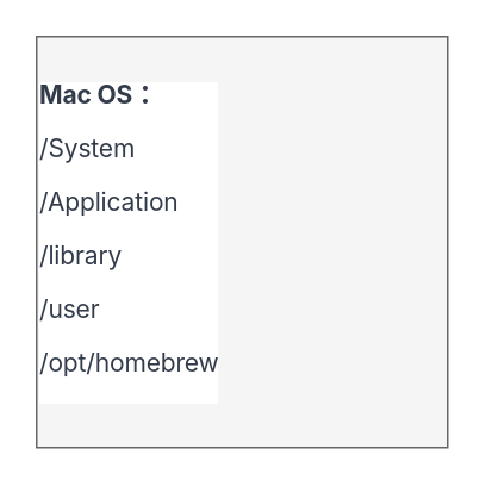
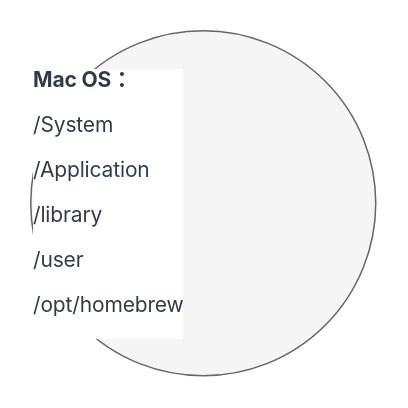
  <mxCell id="0" />
  <mxCell id="1" parent="0" />
- <mxCell id="2" value="&lt;div class=&quot;&quot; data-block=&quot;true&quot; data-editor=&quot;5hfr3&quot; data-offset-key=&quot;sakc-0-0&quot; style=&quot;box-sizing: border-box; margin: 0px; padding: 0px; border: 0px; font-variant-numeric: inherit; font-variant-east-asian: inherit; font-variant-alternates: inherit; font-variant-position: inherit; font-stretch: inherit; font-size: 14px; line-height: 100%; font-family: Inter, Helvetica, Arial, sans-serif; font-optical-sizing: inherit; font-kerning: inherit; font-feature-settings: inherit; font-variation-settings: inherit; vertical-align: baseline; color: rgb(50, 59, 74); letter-spacing: -0.1px; white-space-collapse: preserve;&quot;&gt;&lt;div data-offset-key=&quot;sakc-0-0&quot; class=&quot;public-DraftStyleDefault-block public-DraftStyleDefault-ltr&quot; style=&quot;box-sizing: border-box; margin: 0px 0px 1rem; padding: 0px; border: 0px; font-style: inherit; font-variant: inherit; font-weight: inherit; font-stretch: inherit; font-size: 1em; line-height: 100%; font-family: inherit; font-optical-sizing: inherit; font-kerning: inherit; font-feature-settings: inherit; font-variation-settings: inherit; vertical-align: baseline; position: relative; direction: ltr;&quot;&gt;&lt;span data-offset-key=&quot;sakc-0-0&quot; style=&quot;box-sizing: border-box; margin: 0px; padding: 0px; border: 0px; font-style: inherit; font-variant: inherit; font-weight: bold; font-stretch: inherit; font-size: inherit; line-height: inherit; font-family: inherit; font-optical-sizing: inherit; font-kerning: inherit; font-feature-settings: inherit; font-variation-settings: inherit; vertical-align: baseline;&quot;&gt;Mac OS：&lt;/span&gt;&lt;/div&gt;&lt;/div&gt;&lt;div class=&quot;&quot; data-block=&quot;true&quot; data-editor=&quot;5hfr3&quot; data-offset-key=&quot;4cfpq-0-0&quot; style=&quot;box-sizing: border-box; margin: 0px; padding: 0px; border: 0px; font-variant-numeric: inherit; font-variant-east-asian: inherit; font-variant-alternates: inherit; font-variant-position: inherit; font-stretch: inherit; font-size: 14px; line-height: 100%; font-family: Inter, Helvetica, Arial, sans-serif; font-optical-sizing: inherit; font-kerning: inherit; font-feature-settings: inherit; font-variation-settings: inherit; vertical-align: baseline; color: rgb(50, 59, 74); letter-spacing: -0.1px; white-space-collapse: preserve;&quot;&gt;&lt;div data-offset-key=&quot;4cfpq-0-0&quot; class=&quot;public-DraftStyleDefault-block public-DraftStyleDefault-ltr&quot; style=&quot;box-sizing: border-box; margin: 0px 0px 1rem; padding: 0px; border: 0px; font-style: inherit; font-variant: inherit; font-weight: inherit; font-stretch: inherit; font-size: 1em; line-height: 100%; font-family: inherit; font-optical-sizing: inherit; font-kerning: inherit; font-feature-settings: inherit; font-variation-settings: inherit; vertical-align: baseline; position: relative; direction: ltr;&quot;&gt;&lt;span data-offset-key=&quot;4cfpq-0-0&quot; style=&quot;box-sizing: border-box; margin: 0px; padding: 0px; border: 0px; font: inherit; vertical-align: baseline;&quot;&gt;/System&lt;/span&gt;&lt;/div&gt;&lt;div data-offset-key=&quot;4cfpq-0-0&quot; class=&quot;public-DraftStyleDefault-block public-DraftStyleDefault-ltr&quot; style=&quot;box-sizing: border-box; margin: 0px 0px 1rem; padding: 0px; border: 0px; font-style: inherit; font-variant: inherit; font-weight: inherit; font-stretch: inherit; font-size: 1em; line-height: 100%; font-family: inherit; font-optical-sizing: inherit; font-kerning: inherit; font-feature-settings: inherit; font-variation-settings: inherit; vertical-align: baseline; position: relative; direction: ltr;&quot;&gt;&lt;span style=&quot;font-family: inherit; font-size: inherit; font-style: inherit; font-variant-ligatures: inherit; font-variant-caps: inherit; font-weight: inherit; letter-spacing: -0.1px;&quot;&gt;/Application&lt;/span&gt;&lt;/div&gt;&lt;/div&gt;&lt;div class=&quot;&quot; data-block=&quot;true&quot; data-editor=&quot;5hfr3&quot; data-offset-key=&quot;9sjbd-0-0&quot; style=&quot;box-sizing: border-box; margin: 0px; padding: 0px; border: 0px; font-variant-numeric: inherit; font-variant-east-asian: inherit; font-variant-alternates: inherit; font-variant-position: inherit; font-stretch: inherit; font-size: 14px; line-height: 100%; font-family: Inter, Helvetica, Arial, sans-serif; font-optical-sizing: inherit; font-kerning: inherit; font-feature-settings: inherit; font-variation-settings: inherit; vertical-align: baseline; color: rgb(50, 59, 74); letter-spacing: -0.1px; white-space-collapse: preserve;&quot;&gt;&lt;div data-offset-key=&quot;9sjbd-0-0&quot; class=&quot;public-DraftStyleDefault-block public-DraftStyleDefault-ltr&quot; style=&quot;box-sizing: border-box; margin: 0px 0px 1rem; padding: 0px; border: 0px; font-style: inherit; font-variant: inherit; font-weight: inherit; font-stretch: inherit; font-size: 1em; line-height: 100%; font-family: inherit; font-optical-sizing: inherit; font-kerning: inherit; font-feature-settings: inherit; font-variation-settings: inherit; vertical-align: baseline; position: relative; direction: ltr;&quot;&gt;&lt;span data-offset-key=&quot;9sjbd-0-0&quot; style=&quot;box-sizing: border-box; margin: 0px; padding: 0px; border: 0px; font: inherit; vertical-align: baseline;&quot;&gt;/library&lt;/span&gt;&lt;/div&gt;&lt;/div&gt;&lt;div class=&quot;&quot; data-block=&quot;true&quot; data-editor=&quot;5hfr3&quot; data-offset-key=&quot;7h5bv-0-0&quot; style=&quot;box-sizing: border-box; margin: 0px; padding: 0px; border: 0px; font-variant-numeric: inherit; font-variant-east-asian: inherit; font-variant-alternates: inherit; font-variant-position: inherit; font-stretch: inherit; font-size: 14px; line-height: 100%; font-family: Inter, Helvetica, Arial, sans-serif; font-optical-sizing: inherit; font-kerning: inherit; font-feature-settings: inherit; font-variation-settings: inherit; vertical-align: baseline; color: rgb(50, 59, 74); letter-spacing: -0.1px; white-space-collapse: preserve;&quot;&gt;&lt;div data-offset-key=&quot;7h5bv-0-0&quot; class=&quot;public-DraftStyleDefault-block public-DraftStyleDefault-ltr&quot; style=&quot;box-sizing: border-box; margin: 0px 0px 1rem; padding: 0px; border: 0px; font-style: inherit; font-variant: inherit; font-weight: inherit; font-stretch: inherit; font-size: 1em; line-height: 100%; font-family: inherit; font-optical-sizing: inherit; font-kerning: inherit; font-feature-settings: inherit; font-variation-settings: inherit; vertical-align: baseline; position: relative; direction: ltr;&quot;&gt;&lt;span data-offset-key=&quot;7h5bv-0-0&quot; style=&quot;box-sizing: border-box; margin: 0px; padding: 0px; border: 0px; font: inherit; vertical-align: baseline;&quot;&gt;/user&lt;/span&gt;&lt;/div&gt;&lt;/div&gt;&lt;div class=&quot;&quot; data-block=&quot;true&quot; data-editor=&quot;5hfr3&quot; data-offset-key=&quot;526eq-0-0&quot; style=&quot;box-sizing: border-box; margin: 0px; padding: 0px; border: 0px; font-variant-numeric: inherit; font-variant-east-asian: inherit; font-variant-alternates: inherit; font-variant-position: inherit; font-stretch: inherit; font-size: 14px; line-height: 100%; font-family: Inter, Helvetica, Arial, sans-serif; font-optical-sizing: inherit; font-kerning: inherit; font-feature-settings: inherit; font-variation-settings: inherit; vertical-align: baseline; color: rgb(50, 59, 74); letter-spacing: -0.1px; white-space-collapse: preserve;&quot;&gt;&lt;div data-offset-key=&quot;526eq-0-0&quot; class=&quot;public-DraftStyleDefault-block public-DraftStyleDefault-ltr&quot; style=&quot;box-sizing: border-box; margin: 0px 0px 1rem; padding: 0px; border: 0px; font-style: inherit; font-variant: inherit; font-weight: inherit; font-stretch: inherit; font-size: 1em; line-height: 100%; font-family: inherit; font-optical-sizing: inherit; font-kerning: inherit; font-feature-settings: inherit; font-variation-settings: inherit; vertical-align: baseline; position: relative; direction: ltr;&quot;&gt;&lt;span data-offset-key=&quot;526eq-0-0&quot; style=&quot;box-sizing: border-box; margin: 0px; padding: 0px; border: 0px; font: inherit; vertical-align: baseline;&quot;&gt;/opt/homebrew&lt;/span&gt;&lt;/div&gt;&lt;/div&gt;" style="whiteSpace=wrap;html=1;aspect=fixed;align=left;fillColor=#f5f5f5;fontColor=#333333;strokeColor=#666666;horizontal=1;labelBackgroundColor=default;" vertex="1" parent="1"><mxGeometry x="20" y="20" width="230" height="230" as="geometry" /></mxCell>
+ <mxCell id="2" value="&lt;div class=&quot;&quot; data-block=&quot;true&quot; data-editor=&quot;5hfr3&quot; data-offset-key=&quot;sakc-0-0&quot; style=&quot;box-sizing: border-box; margin: 0px; padding: 0px; border: 0px; font-variant-numeric: inherit; font-variant-east-asian: inherit; font-variant-alternates: inherit; font-variant-position: inherit; font-stretch: inherit; font-size: 14px; line-height: 100%; font-family: Inter, Helvetica, Arial, sans-serif; font-optical-sizing: inherit; font-kerning: inherit; font-feature-settings: inherit; font-variation-settings: inherit; vertical-align: baseline; color: rgb(50, 59, 74); letter-spacing: -0.1px; white-space-collapse: preserve;&quot;&gt;&lt;div data-offset-key=&quot;sakc-0-0&quot; class=&quot;public-DraftStyleDefault-block public-DraftStyleDefault-ltr&quot; style=&quot;box-sizing: border-box; margin: 0px 0px 1rem; padding: 0px; border: 0px; font-style: inherit; font-variant: inherit; font-weight: inherit; font-stretch: inherit; font-size: 1em; line-height: 100%; font-family: inherit; font-optical-sizing: inherit; font-kerning: inherit; font-feature-settings: inherit; font-variation-settings: inherit; vertical-align: baseline; position: relative; direction: ltr;&quot;&gt;&lt;span data-offset-key=&quot;sakc-0-0&quot; style=&quot;box-sizing: border-box; margin: 0px; padding: 0px; border: 0px; font-style: inherit; font-variant: inherit; font-weight: bold; font-stretch: inherit; font-size: inherit; line-height: inherit; font-family: inherit; font-optical-sizing: inherit; font-kerning: inherit; font-feature-settings: inherit; font-variation-settings: inherit; vertical-align: baseline;&quot;&gt;Mac OS：&lt;/span&gt;&lt;/div&gt;&lt;/div&gt;&lt;div class=&quot;&quot; data-block=&quot;true&quot; data-editor=&quot;5hfr3&quot; data-offset-key=&quot;4cfpq-0-0&quot; style=&quot;box-sizing: border-box; margin: 0px; padding: 0px; border: 0px; font-variant-numeric: inherit; font-variant-east-asian: inherit; font-variant-alternates: inherit; font-variant-position: inherit; font-stretch: inherit; font-size: 14px; line-height: 100%; font-family: Inter, Helvetica, Arial, sans-serif; font-optical-sizing: inherit; font-kerning: inherit; font-feature-settings: inherit; font-variation-settings: inherit; vertical-align: baseline; color: rgb(50, 59, 74); letter-spacing: -0.1px; white-space-collapse: preserve;&quot;&gt;&lt;div data-offset-key=&quot;4cfpq-0-0&quot; class=&quot;public-DraftStyleDefault-block public-DraftStyleDefault-ltr&quot; style=&quot;box-sizing: border-box; margin: 0px 0px 1rem; padding: 0px; border: 0px; font-style: inherit; font-variant: inherit; font-weight: inherit; font-stretch: inherit; font-size: 1em; line-height: 100%; font-family: inherit; font-optical-sizing: inherit; font-kerning: inherit; font-feature-settings: inherit; font-variation-settings: inherit; vertical-align: baseline; position: relative; direction: ltr;&quot;&gt;&lt;span data-offset-key=&quot;4cfpq-0-0&quot; style=&quot;box-sizing: border-box; margin: 0px; padding: 0px; border: 0px; font: inherit; vertical-align: baseline;&quot;&gt;/System&lt;/span&gt;&lt;/div&gt;&lt;div data-offset-key=&quot;4cfpq-0-0&quot; class=&quot;public-DraftStyleDefault-block public-DraftStyleDefault-ltr&quot; style=&quot;box-sizing: border-box; margin: 0px 0px 1rem; padding: 0px; border: 0px; font-style: inherit; font-variant: inherit; font-weight: inherit; font-stretch: inherit; font-size: 1em; line-height: 100%; font-family: inherit; font-optical-sizing: inherit; font-kerning: inherit; font-feature-settings: inherit; font-variation-settings: inherit; vertical-align: baseline; position: relative; direction: ltr;&quot;&gt;&lt;span style=&quot;font-family: inherit; font-size: inherit; font-style: inherit; font-variant-ligatures: inherit; font-variant-caps: inherit; font-weight: inherit; letter-spacing: -0.1px;&quot;&gt;/Application&lt;/span&gt;&lt;/div&gt;&lt;/div&gt;&lt;div class=&quot;&quot; data-block=&quot;true&quot; data-editor=&quot;5hfr3&quot; data-offset-key=&quot;9sjbd-0-0&quot; style=&quot;box-sizing: border-box; margin: 0px; padding: 0px; border: 0px; font-variant-numeric: inherit; font-variant-east-asian: inherit; font-variant-alternates: inherit; font-variant-position: inherit; font-stretch: inherit; font-size: 14px; line-height: 100%; font-family: Inter, Helvetica, Arial, sans-serif; font-optical-sizing: inherit; font-kerning: inherit; font-feature-settings: inherit; font-variation-settings: inherit; vertical-align: baseline; color: rgb(50, 59, 74); letter-spacing: -0.1px; white-space-collapse: preserve;&quot;&gt;&lt;div data-offset-key=&quot;9sjbd-0-0&quot; class=&quot;public-DraftStyleDefault-block public-DraftStyleDefault-ltr&quot; style=&quot;box-sizing: border-box; margin: 0px 0px 1rem; padding: 0px; border: 0px; font-style: inherit; font-variant: inherit; font-weight: inherit; font-stretch: inherit; font-size: 1em; line-height: 100%; font-family: inherit; font-optical-sizing: inherit; font-kerning: inherit; font-feature-settings: inherit; font-variation-settings: inherit; vertical-align: baseline; position: relative; direction: ltr;&quot;&gt;&lt;span data-offset-key=&quot;9sjbd-0-0&quot; style=&quot;box-sizing: border-box; margin: 0px; padding: 0px; border: 0px; font: inherit; vertical-align: baseline;&quot;&gt;/library&lt;/span&gt;&lt;/div&gt;&lt;/div&gt;&lt;div class=&quot;&quot; data-block=&quot;true&quot; data-editor=&quot;5hfr3&quot; data-offset-key=&quot;7h5bv-0-0&quot; style=&quot;box-sizing: border-box; margin: 0px; padding: 0px; border: 0px; font-variant-numeric: inherit; font-variant-east-asian: inherit; font-variant-alternates: inherit; font-variant-position: inherit; font-stretch: inherit; font-size: 14px; line-height: 100%; font-family: Inter, Helvetica, Arial, sans-serif; font-optical-sizing: inherit; font-kerning: inherit; font-feature-settings: inherit; font-variation-settings: inherit; vertical-align: baseline; color: rgb(50, 59, 74); letter-spacing: -0.1px; white-space-collapse: preserve;&quot;&gt;&lt;div data-offset-key=&quot;7h5bv-0-0&quot; class=&quot;public-DraftStyleDefault-block public-DraftStyleDefault-ltr&quot; style=&quot;box-sizing: border-box; margin: 0px 0px 1rem; padding: 0px; border: 0px; font-style: inherit; font-variant: inherit; font-weight: inherit; font-stretch: inherit; font-size: 1em; line-height: 100%; font-family: inherit; font-optical-sizing: inherit; font-kerning: inherit; font-feature-settings: inherit; font-variation-settings: inherit; vertical-align: baseline; position: relative; direction: ltr;&quot;&gt;&lt;span data-offset-key=&quot;7h5bv-0-0&quot; style=&quot;box-sizing: border-box; margin: 0px; padding: 0px; border: 0px; font: inherit; vertical-align: baseline;&quot;&gt;/user&lt;/span&gt;&lt;/div&gt;&lt;/div&gt;&lt;div class=&quot;&quot; data-block=&quot;true&quot; data-editor=&quot;5hfr3&quot; data-offset-key=&quot;526eq-0-0&quot; style=&quot;box-sizing: border-box; margin: 0px; padding: 0px; border: 0px; font-variant-numeric: inherit; font-variant-east-asian: inherit; font-variant-alternates: inherit; font-variant-position: inherit; font-stretch: inherit; font-size: 14px; line-height: 100%; font-family: Inter, Helvetica, Arial, sans-serif; font-optical-sizing: inherit; font-kerning: inherit; font-feature-settings: inherit; font-variation-settings: inherit; vertical-align: baseline; color: rgb(50, 59, 74); letter-spacing: -0.1px; white-space-collapse: preserve;&quot;&gt;&lt;div data-offset-key=&quot;526eq-0-0&quot; class=&quot;public-DraftStyleDefault-block public-DraftStyleDefault-ltr&quot; style=&quot;box-sizing: border-box; margin: 0px 0px 1rem; padding: 0px; border: 0px; font-style: inherit; font-variant: inherit; font-weight: inherit; font-stretch: inherit; font-size: 1em; line-height: 100%; font-family: inherit; font-optical-sizing: inherit; font-kerning: inherit; font-feature-settings: inherit; font-variation-settings: inherit; vertical-align: baseline; position: relative; direction: ltr;&quot;&gt;&lt;span data-offset-key=&quot;526eq-0-0&quot; style=&quot;box-sizing: border-box; margin: 0px; padding: 0px; border: 0px; font: inherit; vertical-align: baseline;&quot;&gt;/opt/homebrew&lt;/span&gt;&lt;/div&gt;&lt;/div&gt;" style="ellipse;whiteSpace=wrap;html=1;aspect=fixed;align=left;fillColor=#f5f5f5;fontColor=#333333;strokeColor=#666666;horizontal=1;labelBackgroundColor=default;" vertex="1" parent="1"><mxGeometry x="20" y="20" width="230" height="230" as="geometry" /></mxCell>
